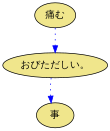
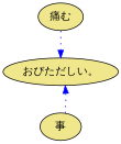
  digraph {
    node [fillcolor=khaki style=filled]
    edge [color=blue style=dotted]
    n1 [label="痛む"]
    n2 [label="おびただしい。"]
    n3 [label="事"]
    n1 -> n2
-   n2 -> n3
+   n3 -> n2
  }
